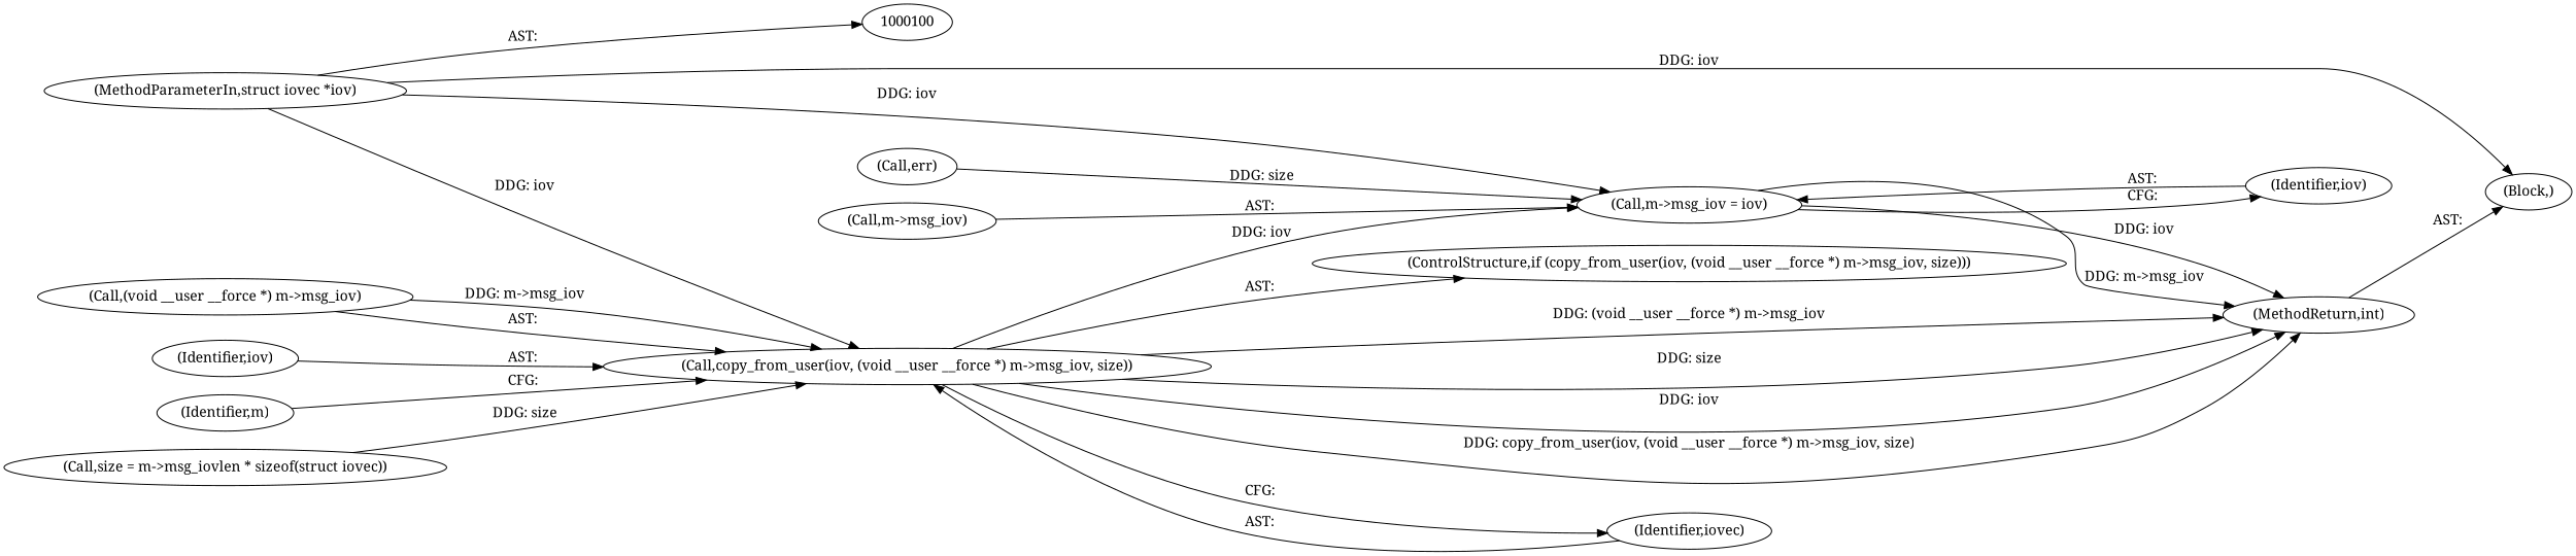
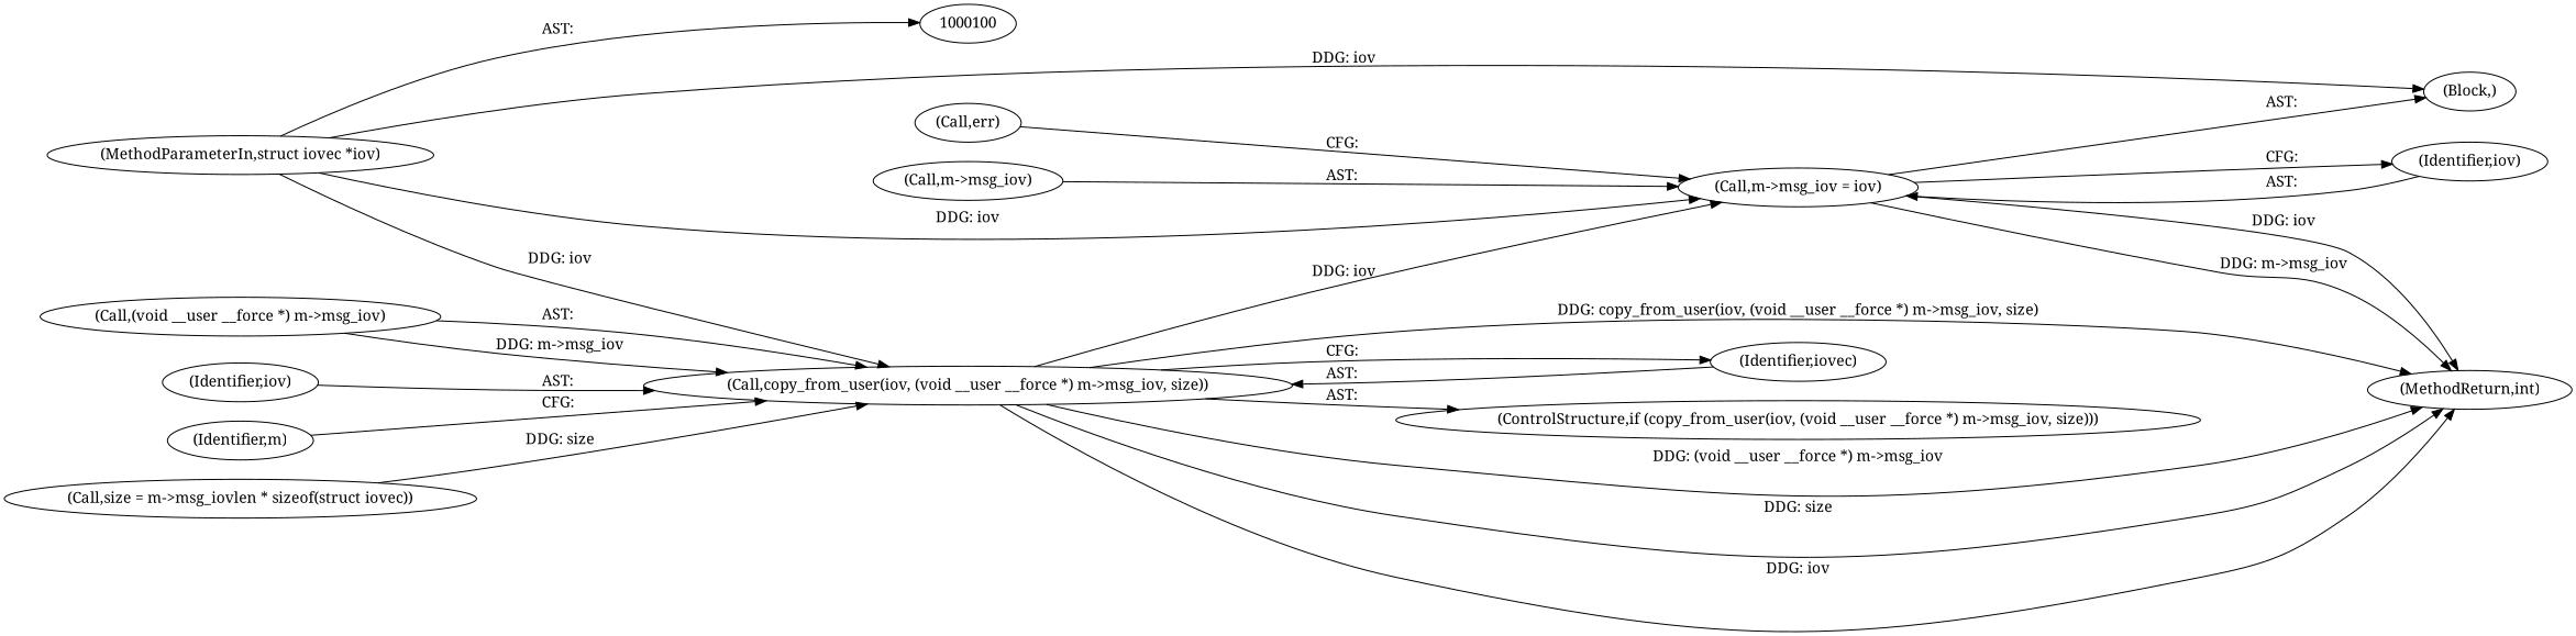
  digraph {
    fontname="Noto Serif"
    rankdir=LR
    node [fontname="Noto Serif"]
    edge [fontname="Noto Serif"]
    n1 [label="(MethodParameterIn,struct iovec *iov)"]
    n2 [label="(Call,copy_from_user(iov, (void __user __force *) m->msg_iov, size))"]
    n3 [label="(Call,m->msg_iov = iov)"]
    1000100
    n5 [label="(Block,)"]
    n6 [label="(MethodReturn,int)"]
    n7 [label="(Identifier,iovec)"]
    n8 [label="(ControlStructure,if (copy_from_user(iov, (void __user __force *) m->msg_iov, size)))"]
    n9 [label="(Identifier,iov)"]
    n10 [label="(Call,err)"]
    n11 [label="(Call,(void __user __force *) m->msg_iov)"]
    n12 [label="(Call,m->msg_iov)"]
    n13 [label="(Identifier,iov)"]
    n14 [label="(Identifier,m)"]
    n15 [label="(Call,size = m->msg_iovlen * sizeof(struct iovec))"]
    n1 -> n2 [label="DDG: iov"]
    n1 -> n3 [label="DDG: iov"]
    n1 -> 1000100 [label="AST: "]
    n1 -> n5 [label="DDG: iov"]
    n2 -> n3 [label="DDG: iov"]
    n2 -> n6 [label="DDG: (void __user __force *) m->msg_iov"]
    n2 -> n6 [label="DDG: size"]
    n2 -> n6 [label="DDG: iov"]
    n2 -> n6 [label="DDG: copy_from_user(iov, (void __user __force *) m->msg_iov, size)"]
    n2 -> n7 [label="CFG: "]
    n2 -> n8 [label="AST: "]
-   n6 -> n5 [label="AST: "]
+   n3 -> n5 [label="AST: "]
    n3 -> n6 [label="DDG: iov"]
    n3 -> n6 [label="DDG: m->msg_iov"]
    n3 -> n9 [label="CFG: "]
    n7 -> n2 [label="AST: "]
    n9 -> n3 [label="AST: "]
-   n10 -> n3 [label="DDG: size"]
+   n10 -> n3 [label="CFG: "]
    n11 -> n2 [label="AST: "]
    n11 -> n2 [label="DDG: m->msg_iov"]
    n12 -> n3 [label="AST: "]
    n13 -> n2 [label="AST: "]
    n14 -> n2 [label="CFG: "]
    n15 -> n2 [label="DDG: size"]
  }
